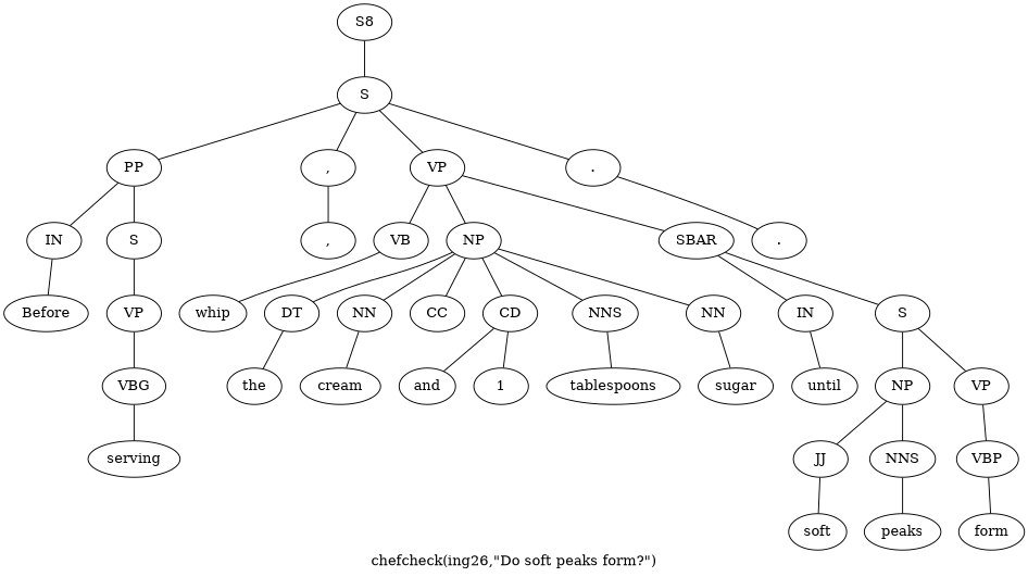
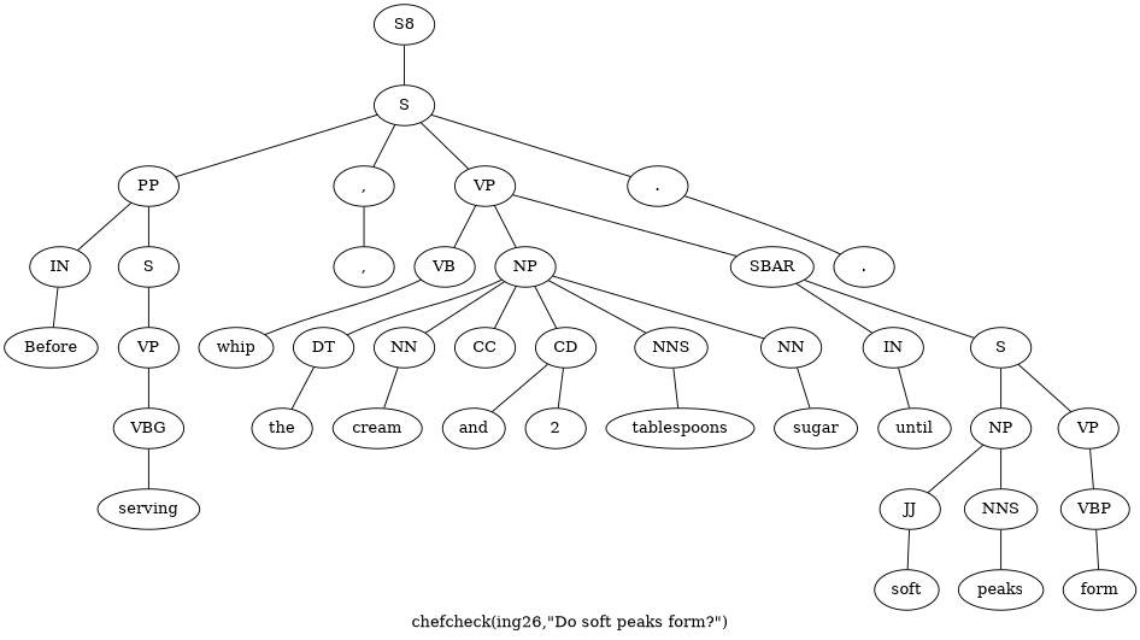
  graph {
    label="chefcheck(ing26,\"Do soft peaks form?\")"
    n1 [label=S8]
    n2 [label=S]
    n3 [label=PP]
    n4 [label=","]
    n5 [label=VP]
    n6 [label="."]
    n7 [label=IN]
    n8 [label=S]
    n9 [label=","]
    n10 [label=VB]
    n11 [label=NP]
    n12 [label=SBAR]
    n13 [label="."]
    n14 [label=Before]
    n15 [label=VP]
    n16 [label=VBG]
    n17 [label=serving]
    n18 [label=whip]
    n19 [label=DT]
    n20 [label=NN]
    n21 [label=CC]
    n22 [label=CD]
    n23 [label=NNS]
    n24 [label=NN]
    n25 [label=IN]
    n26 [label=S]
    n27 [label=the]
    n28 [label=cream]
    n29 [label=and]
-   n30 [label=1]
+   n30 [label=2]
    n31 [label=tablespoons]
    n32 [label=sugar]
    n33 [label=until]
    n34 [label=NP]
    n35 [label=VP]
    n36 [label=JJ]
    n37 [label=NNS]
    n38 [label=VBP]
    n39 [label=soft]
    n40 [label=peaks]
    n41 [label=form]
    n1 -- n2
    n2 -- n3
    n2 -- n4
    n2 -- n5
    n2 -- n6
    n3 -- n7
    n3 -- n8
    n4 -- n9
    n5 -- n10
    n5 -- n11
    n5 -- n12
    n6 -- n13
    n7 -- n14
    n8 -- n15
    n10 -- n18
    n11 -- n19
    n11 -- n20
    n11 -- n21
    n11 -- n22
    n11 -- n23
    n11 -- n24
    n12 -- n25
    n12 -- n26
    n15 -- n16
    n16 -- n17
    n19 -- n27
    n20 -- n28
    n22 -- n29
    n22 -- n30
    n23 -- n31
    n24 -- n32
    n25 -- n33
    n26 -- n34
    n26 -- n35
    n34 -- n36
    n34 -- n37
    n35 -- n38
    n36 -- n39
    n37 -- n40
    n38 -- n41
  }
